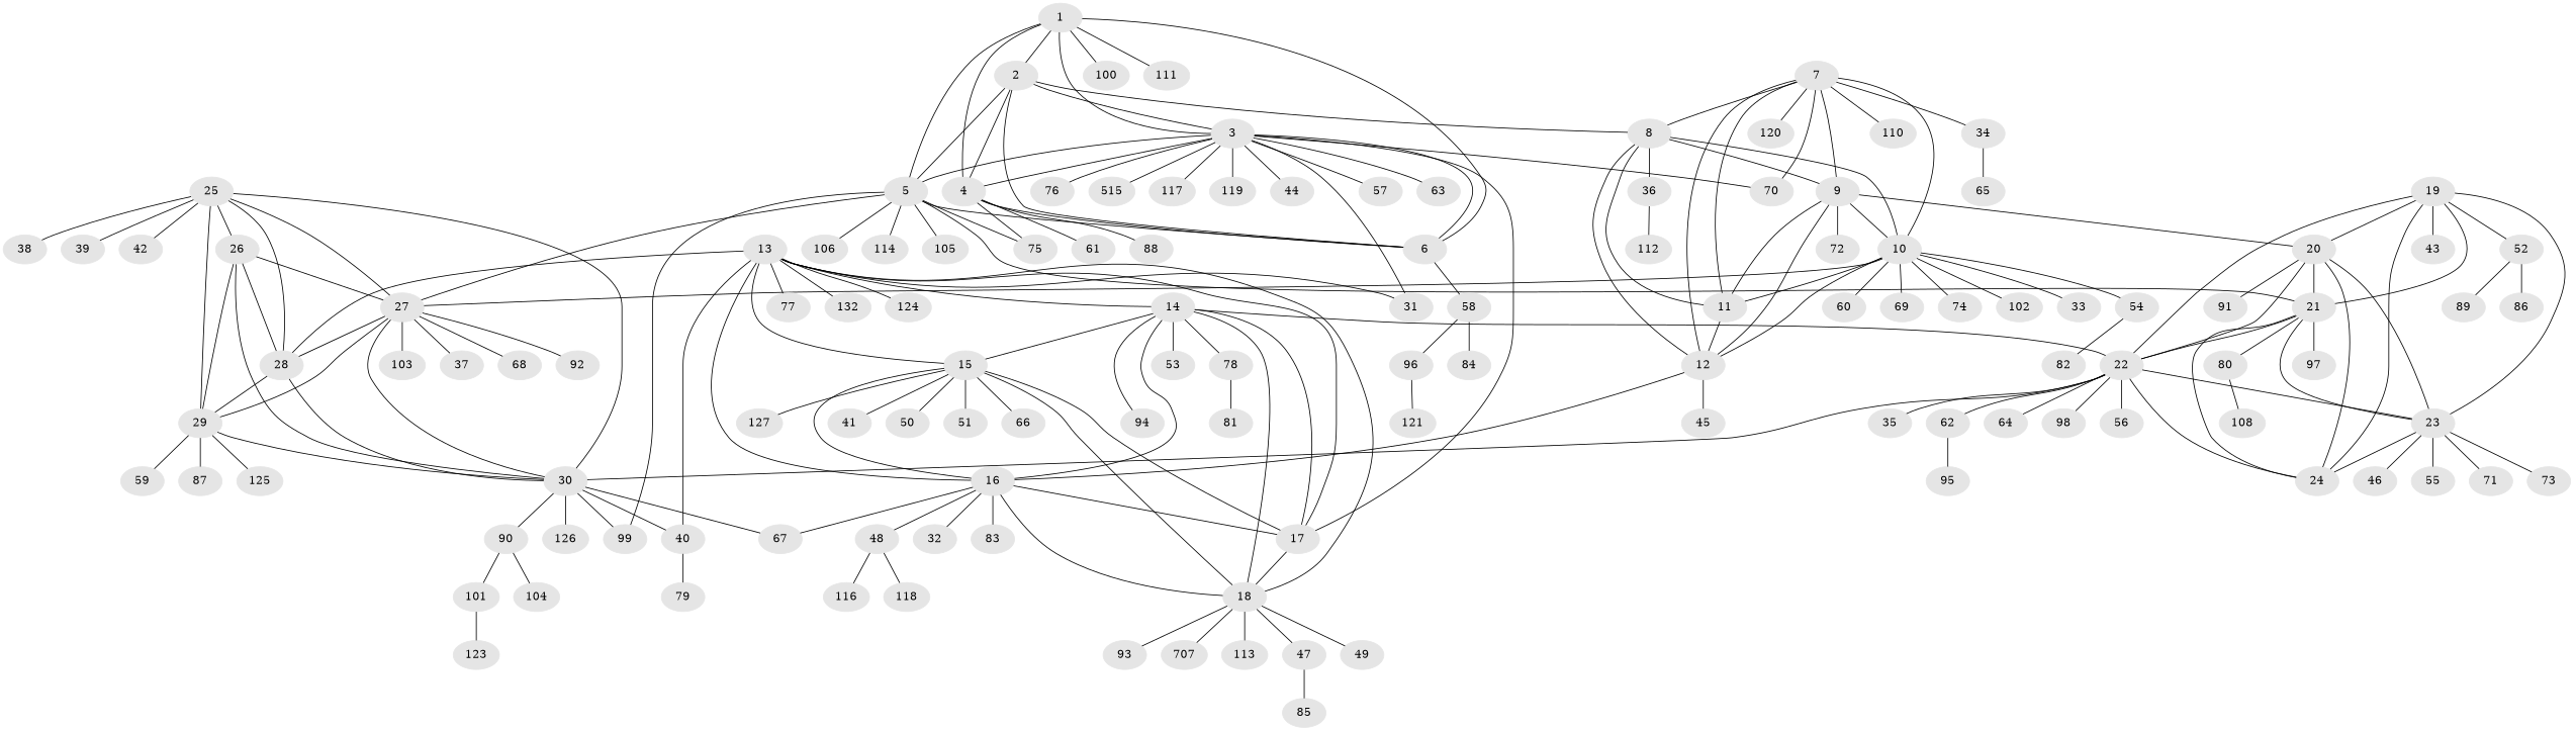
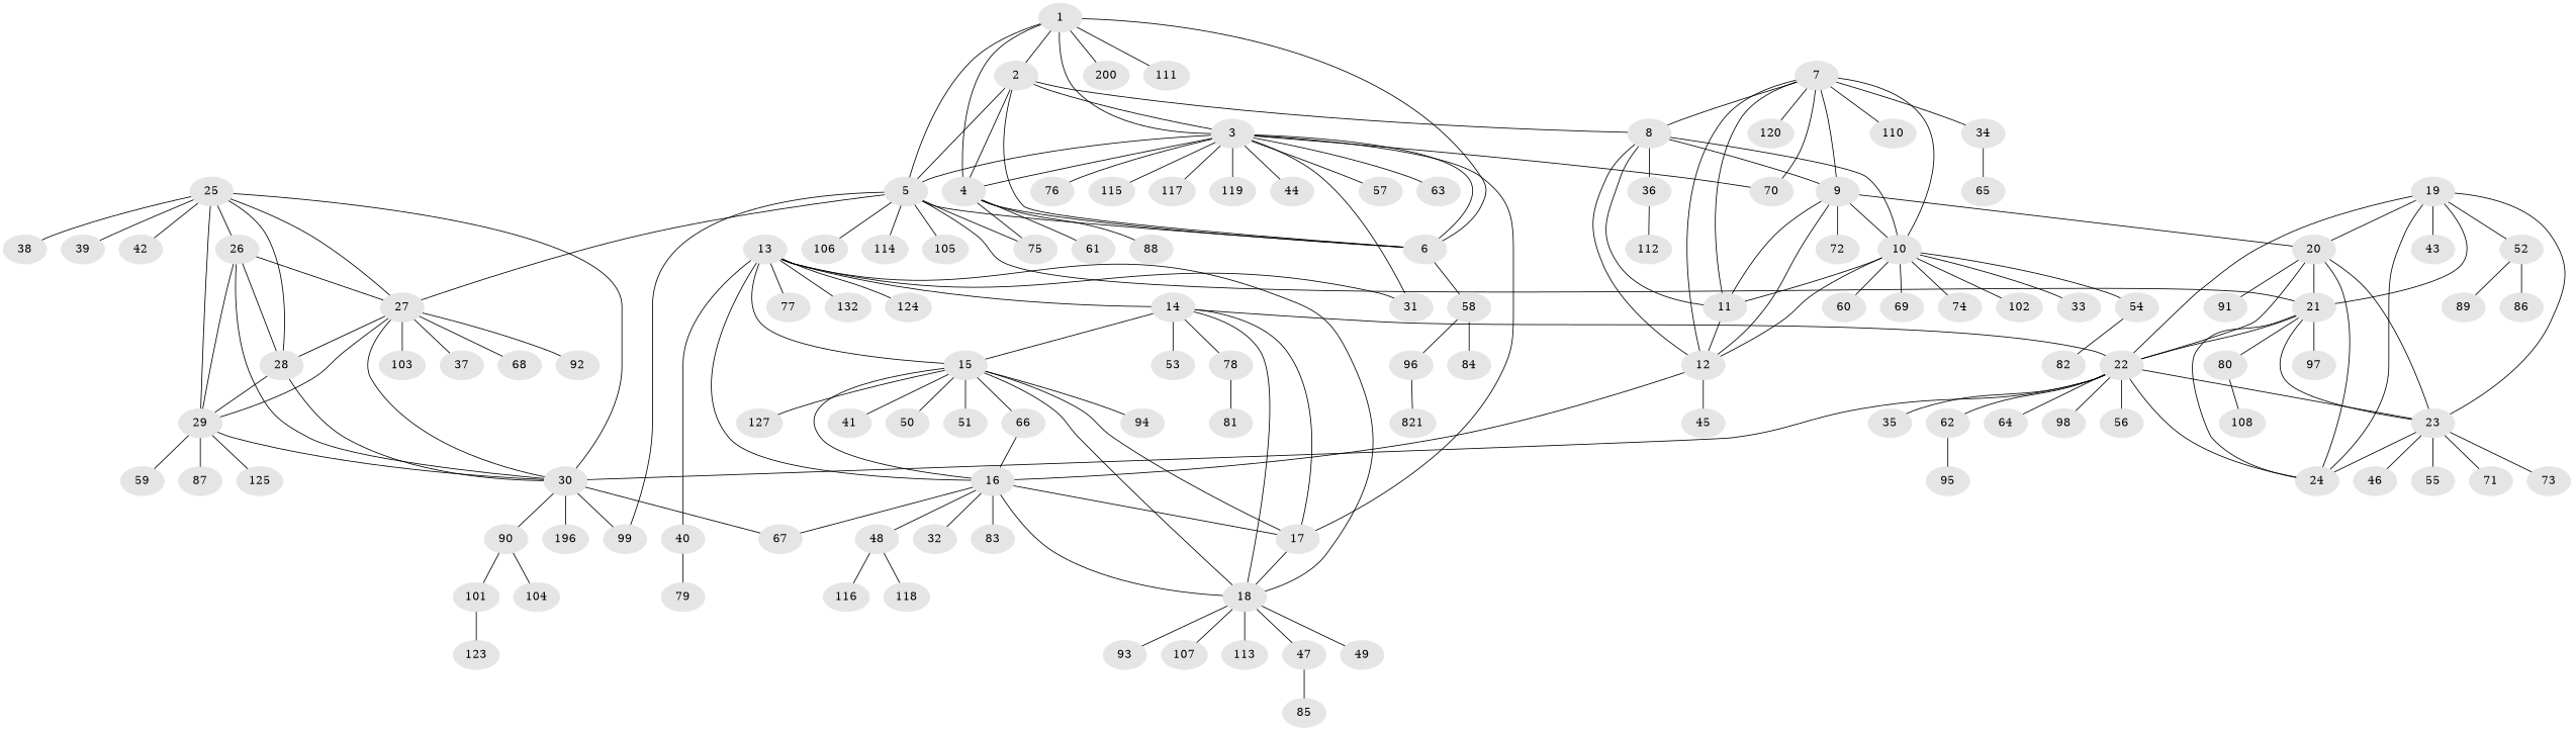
  graph {
    node [color=gray90 style=filled]
    1
    2
    3
    4
    5
    6
-   100
+   100 [label=200]
    111
    8
    17
    31
    44
    57
    63
    70
    76
-   115 [label=515]
+   115
    117
    119
    61
    88
    75
    21
    27
    99
    105
    106
    114
    58
    9
    10
    11
    12
    36
    18
    22
    23
    24
    80
    97
    28
    30
    29
    37
    68
    92
    103
    84
    96
    7
    34
    110
    120
    20
    72
    33
    54
    60
    69
    74
    102
    16
    45
    65
    112
    91
    82
    32
    48
    67
    83
    13
    14
    15
    40
    77
    n77 [label=132]
    124
    53
    78
    94
    41
    50
    51
    66
    127
    47
    49
    93
-   107 [label=707]
+   107
    113
    79
    35
    56
    62
    64
    98
    81
    116
    118
    85
    19
    43
    52
    46
    55
    71
    73
    86
    89
    108
    90
-   126
+   126 [label=196]
    95
    25
    26
    38
    39
    42
    59
    87
    125
    101
    104
-   121
+   121 [label=821]
    123
    1 -- 2
    1 -- 3
    1 -- 4
    1 -- 5
    1 -- 6
    1 -- 100
    1 -- 111
    2 -- 3
    2 -- 4
    2 -- 5
    2 -- 6
    2 -- 8
    3 -- 4
    3 -- 5
    3 -- 6
    3 -- 17
    3 -- 31
    3 -- 44
    3 -- 57
    3 -- 63
    3 -- 70
    3 -- 76
    3 -- 115
    3 -- 117
    3 -- 119
    4 -- 6
    4 -- 61
    4 -- 88
    4 -- 75
    5 -- 6
    5 -- 75
    5 -- 21
    5 -- 27
    5 -- 99
    5 -- 105
    5 -- 106
    5 -- 114
    6 -- 58
    8 -- 9
    8 -- 10
    8 -- 11
    8 -- 12
    8 -- 36
    17 -- 18
    21 -- 22
    21 -- 23
    21 -- 24
    21 -- 80
    21 -- 97
    27 -- 28
    27 -- 30
    27 -- 29
    27 -- 37
    27 -- 68
    27 -- 92
    27 -- 103
    58 -- 84
    58 -- 96
    9 -- 10
    9 -- 11
    9 -- 12
    9 -- 20
    9 -- 72
-   10 -- 27
    10 -- 11
    10 -- 12
    10 -- 33
    10 -- 54
    10 -- 60
    10 -- 69
    10 -- 74
    10 -- 102
    11 -- 12
    12 -- 16
    12 -- 45
    36 -- 112
    18 -- 47
    18 -- 49
    18 -- 93
    18 -- 107
    18 -- 113
    22 -- 23
    22 -- 24
    22 -- 30
    22 -- 35
    22 -- 56
    22 -- 62
    22 -- 64
    22 -- 98
    23 -- 24
    23 -- 46
    23 -- 55
    23 -- 71
    23 -- 73
    80 -- 108
    28 -- 30
    28 -- 29
    30 -- 99
    30 -- 67
-   30 -- 40
    30 -- 90
    30 -- 126
    29 -- 30
    29 -- 59
    29 -- 87
    29 -- 125
    96 -- 121
    7 -- 8
    7 -- 70
    7 -- 9
    7 -- 10
    7 -- 11
    7 -- 12
    7 -- 34
    7 -- 110
    7 -- 120
    34 -- 65
    20 -- 21
    20 -- 22
    20 -- 23
    20 -- 24
    20 -- 91
    54 -- 82
    16 -- 17
    16 -- 18
    16 -- 32
    16 -- 48
    16 -- 67
    16 -- 83
    48 -- 116
    48 -- 118
-   13 -- 17
    13 -- 31
    13 -- 18
-   13 -- 28
    13 -- 16
    13 -- 14
    13 -- 15
    13 -- 40
    13 -- 77
    13 -- n77
    13 -- 124
    14 -- 17
    14 -- 18
    14 -- 22
-   14 -- 16
+   66 -- 16
    14 -- 15
    14 -- 53
    14 -- 78
-   14 -- 94
+   15 -- 94
    15 -- 17
    15 -- 18
    15 -- 16
    15 -- 41
    15 -- 50
    15 -- 51
    15 -- 66
    15 -- 127
    40 -- 79
    78 -- 81
    47 -- 85
    62 -- 95
    19 -- 21
    19 -- 22
    19 -- 23
    19 -- 24
    19 -- 20
    19 -- 43
    19 -- 52
    52 -- 86
    52 -- 89
    90 -- 101
    90 -- 104
    25 -- 27
    25 -- 28
    25 -- 30
    25 -- 29
    25 -- 26
    25 -- 38
    25 -- 39
    25 -- 42
    26 -- 27
    26 -- 28
    26 -- 30
    26 -- 29
    101 -- 123
  }
